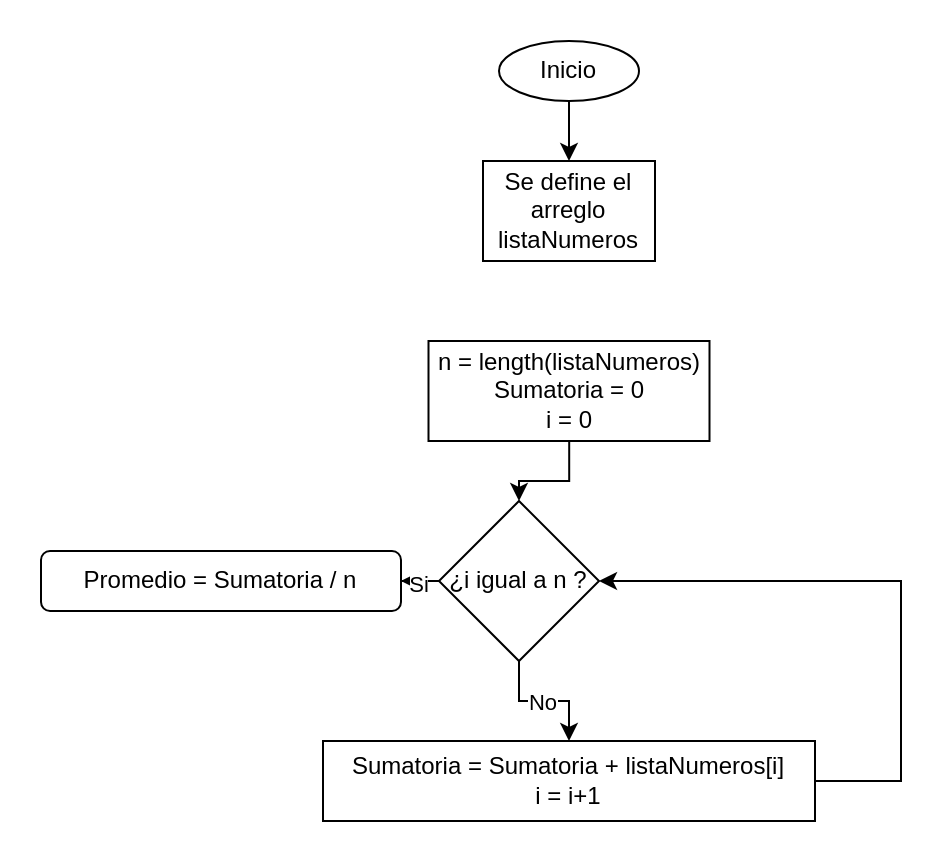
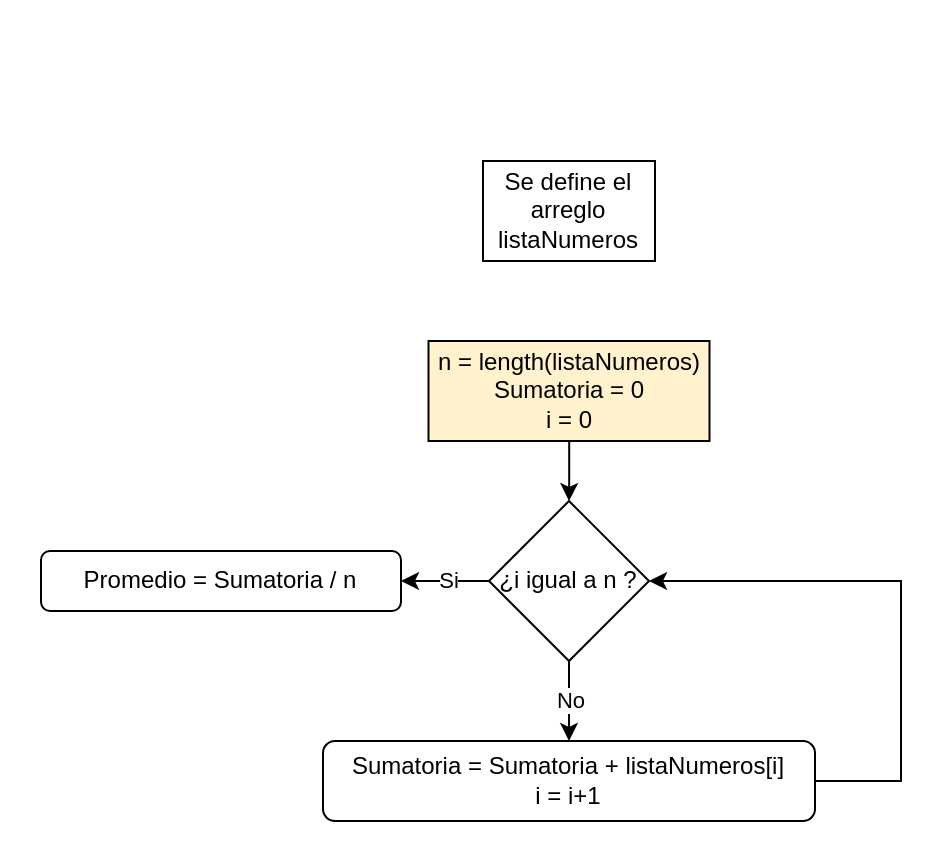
  <mxCell id="0" />
  <mxCell id="1" parent="0" />
- <mxCell id="2" value="" style="edgeStyle=orthogonalEdgeStyle;rounded=0;orthogonalLoop=1;jettySize=auto;html=1;" parent="1" source="3" target="4" edge="1"><mxGeometry relative="1" as="geometry" /></mxCell>
- <mxCell id="3" value="Inicio" style="ellipse;whiteSpace=wrap;html=1;" parent="1" vertex="1"><mxGeometry x="249" y="20" width="70" height="30" as="geometry" /></mxCell>
  <mxCell id="4" value="Se define el arreglo listaNumeros" style="rounded=0;whiteSpace=wrap;html=1;" parent="1" vertex="1"><mxGeometry x="241" y="80" width="86" height="50" as="geometry" /></mxCell>
  <mxCell id="5" value="" style="edgeStyle=orthogonalEdgeStyle;rounded=0;orthogonalLoop=1;jettySize=auto;html=1;" parent="1" source="6" target="11" edge="1"><mxGeometry relative="1" as="geometry" /></mxCell>
- <mxCell id="6" value="&lt;div&gt;n = length(listaNumeros)&lt;br&gt;&lt;/div&gt;Sumatoria = 0&lt;div&gt;i = 0&lt;/div&gt;" style="rounded=0;whiteSpace=wrap;html=1;" parent="1" vertex="1"><mxGeometry x="213.75" y="170" width="140.5" height="50" as="geometry" /></mxCell>
+ <mxCell id="6" value="&lt;div&gt;n = length(listaNumeros)&lt;br&gt;&lt;/div&gt;Sumatoria = 0&lt;div&gt;i = 0&lt;/div&gt;" style="rounded=0;whiteSpace=wrap;html=1;fillColor=#fff2cc;" parent="1" vertex="1"><mxGeometry x="213.75" y="170" width="140.5" height="50" as="geometry" /></mxCell>
  <mxCell id="7" value="" style="edgeStyle=orthogonalEdgeStyle;rounded=0;orthogonalLoop=1;jettySize=auto;html=1;" parent="1" source="11" target="13" edge="1"><mxGeometry relative="1" as="geometry" /></mxCell>
  <mxCell id="8" value="No" style="edgeLabel;html=1;align=center;verticalAlign=middle;resizable=0;points=[];" parent="7" vertex="1" connectable="0"><mxGeometry x="-0.05" relative="1" as="geometry"><mxPoint as="offset" /></mxGeometry></mxCell>
  <mxCell id="9" value="" style="edgeStyle=orthogonalEdgeStyle;rounded=0;orthogonalLoop=1;jettySize=auto;html=1;" parent="1" source="11" target="14" edge="1"><mxGeometry relative="1" as="geometry" /></mxCell>
  <mxCell id="10" value="Si" style="edgeLabel;html=1;align=center;verticalAlign=middle;resizable=0;points=[];" parent="9" vertex="1" connectable="0"><mxGeometry x="-0.035" y="-1" relative="1" as="geometry"><mxPoint as="offset" /></mxGeometry></mxCell>
- <mxCell id="11" value="¿i igual a n ?" style="rhombus;whiteSpace=wrap;html=1;" parent="1" vertex="1"><mxGeometry x="219" y="250" width="80" height="80" as="geometry" /></mxCell>
+ <mxCell id="11" value="¿i igual a n ?" style="rhombus;whiteSpace=wrap;html=1;" parent="1" vertex="1"><mxGeometry x="244" y="250" width="80" height="80" as="geometry" /></mxCell>
  <mxCell id="12" style="edgeStyle=orthogonalEdgeStyle;rounded=0;orthogonalLoop=1;jettySize=auto;html=1;entryX=1;entryY=0.5;entryDx=0;entryDy=0;" parent="1" source="13" target="11" edge="1"><mxGeometry relative="1" as="geometry"><Array as="points"><mxPoint x="450" y="390" /><mxPoint x="450" y="290" /></Array></mxGeometry></mxCell>
- <mxCell id="13" value="Sumatoria = Sumatoria + listaNumeros[i]&lt;div&gt;i = i+1&lt;/div&gt;" style="rounded=0;whiteSpace=wrap;html=1;" parent="1" vertex="1"><mxGeometry x="161" y="370" width="246" height="40" as="geometry" /></mxCell>
+ <mxCell id="13" value="Sumatoria = Sumatoria + listaNumeros[i]&lt;div&gt;i = i+1&lt;/div&gt;" style="whiteSpace=wrap;html=1;rounded=1;" parent="1" vertex="1"><mxGeometry x="161" y="370" width="246" height="40" as="geometry" /></mxCell>
  <mxCell id="14" value="Promedio = Sumatoria / n" style="whiteSpace=wrap;html=1;rounded=1;" parent="1" vertex="1"><mxGeometry x="20" y="275" width="180" height="30" as="geometry" /></mxCell>
